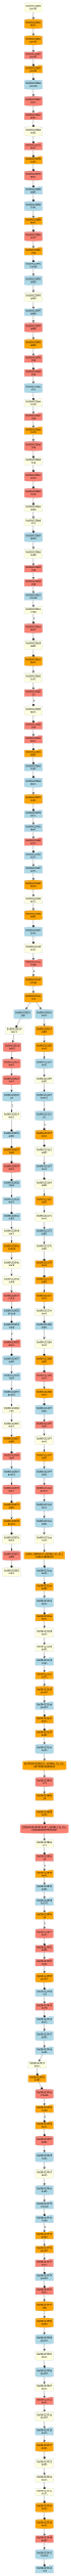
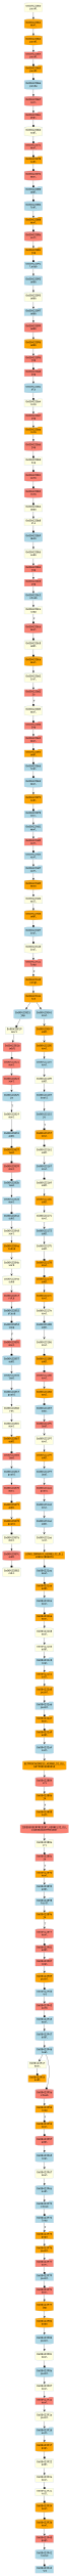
  strict digraph {
    fontname="JetBrains Mono"
    node [color=lightsteelblue fillcolor=lightblue fontname="JetBrains Mono" shape=folder style=filled]
    edge [arrowhead=box color="#000000" fontname="JetBrains Mono"]
    n1 [fillcolor=salmon label="0x004238ff\nmovl" shape=cylinder]
    n2 [fillcolor=salmon label="0x00423901\naddl"]
    n3 [fillcolor=salmon label="0x00423907\nleal"]
    n4 [fillcolor=orange label="0x00423909\npushl" shape=cylinder]
    n5 [label="0x0042394d\nleal"]
    n6 [fillcolor=lightyellow label="0x0042394f\nmovl"]
    n7 [fillcolor=orange label="0x00423954\nsubl"]
    n8 [fillcolor=salmon label="0x0042395a\nstosb" shape=cylinder]
    n9 [fillcolor=orange label="0x00423837\nleal"]
    n10 [fillcolor=salmon label="0x00423839\nmovl" shape=cylinder]
    n11 [label="0x0042383b\nleal"]
    n12 [label="0x0042383d\nmovl"]
    n13 [fillcolor=lightyellow label="0x0042387a\nmovl" shape=cylinder]
    n14 [fillcolor=salmon label="0x0042387c\naddl" shape=cylinder]
    n15 [fillcolor=lightyellow label="0x00423882\ncall" shape=cylinder]
    n16 [label="0x00423080\naddl"]
    n17 [label="0x00423086\nleal" shape=cylinder]
    n18 [fillcolor=orange label="0x00423088\nmovl"]
    n19 [fillcolor=salmon label="0x0042308a\nxorl" shape=cylinder]
    n20 [fillcolor=orange label="0x00423976\npushl"]
    n21 [fillcolor=salmon label="0x00423977\nxorl"]
    n22 [label="0x00423979\npushl"]
    n23 [fillcolor=salmon label="0x0042397c\nmovl"]
    n24 [fillcolor=salmon label="0x00423195\nleal"]
    n25 [fillcolor=lightyellow label="0x00423197\nmovl" shape=cylinder]
    n26 [fillcolor=orange label="0x00423199\naddl" shape=cylinder]
    n27 [label="0x0042319f\nleal" shape=cylinder]
    n28 [fillcolor=orange label="0x0042317a\naddl"]
    n29 [fillcolor=orange label="0x0042317c\nmovl" shape=cylinder]
    n30 [fillcolor=lightyellow label="0x0042317e\nmovl"]
    n31 [label="0x00423180\naddl"]
    n32 [fillcolor=salmon label="0x00423064\npushl"]
    n33 [fillcolor=orange label="0x00423065\npushl"]
    n34 [label="0x00423066\npusha" shape=cylinder]
    n35 [fillcolor=salmon label="0x00423067\ncall" shape=cylinder]
    n36 [fillcolor=salmon label="0x00423870\nmovl" shape=cylinder]
    n37 [fillcolor=orange label="0x00423872\naddl"]
    n38 [fillcolor=orange label="0x00423878\npushl"]
    n39 [fillcolor=lightyellow label="0x0042391a\npushl" shape=cylinder]
    n40 [label="0x0042391d\nxorl"]
    n41 [fillcolor=orange label="0x0042391f\npopl" shape=cylinder]
    n42 [fillcolor=lightyellow label="0x00423922\naddl" shape=cylinder]
    n43 [fillcolor=salmon label="0x0042306c\npopl"]
    n44 [fillcolor=lightyellow label="0x0042306d\nsubl" shape=cylinder]
    n45 [fillcolor=salmon label="0x00423073\nmovl"]
    n46 [fillcolor=orange label="0x00423078\nsubl"]
    n47 [fillcolor=salmon label="0x0042384f\nrolb" shape=cylinder]
    n48 [label="0x00423852\nstosb"]
    n49 [label="0x00423853\nloop"]
    n50 [fillcolor=salmon label="0x00423855\nmovl"]
    n51 [fillcolor=orange label="0x0042397f\njmp" shape=cylinder]
    n52 [fillcolor=orange label="0x00423982\naddb" shape=cylinder]
    n53 [label="0x0042390b\npushl" shape=cylinder]
    n54 [fillcolor=lightyellow label="0x0042390c\nmovl" shape=cylinder]
    n55 [label="0x00423947\naddl" shape=cylinder]
    n56 [fillcolor=orange label="0x004231c2\ncall"]
    n57 [fillcolor=orange label="0x004232a5\npushl" shape=cylinder]
    n58 [label="0x004232a6\npushl"]
    n59 [fillcolor=orange label="0x004232a7\nmovl"]
    n60 [fillcolor=orange label="0x00423105\nmovl" shape=cylinder]
    n61 [label="0x00423107\nmovl" shape=cylinder]
    n62 [fillcolor=lightyellow label="0x00423109\naddl"]
    n63 [label="0x0042310f\ntestl" shape=cylinder]
    n64 [fillcolor=salmon label="0x004230c6\nmovl" shape=cylinder]
    n65 [fillcolor=lightyellow label="0x004230c8\naddl" shape=cylinder]
    n66 [fillcolor=orange label="0x004230ce\nmovl" shape=cylinder]
    n67 [fillcolor=lightyellow label="0x004230d2\nincl" shape=cylinder]
    n68 [fillcolor=salmon label="0x0042307e\nmovl" shape=cylinder]
    n69 [label="0x004231a4\naddl" shape=cylinder]
    n70 [fillcolor=lightyellow label="0x004231aa\ncall" shape=cylinder]
    n71 [color=lightgrey fillcolor=orange label="LOADLIBRARYA_KERNEL32_DLL\nLOADLIBRARYA"]
    n72 [label="0x004231ac\nmovl" shape=cylinder]
    n73 [fillcolor=orange label="0x00423888\ncall"]
    n74 [color=lightgrey fillcolor=salmon label="ISDEBUGGERPRESENT_KERNEL32_DLL\nISDEBUGGERPRESENT" shape=cylinder]
    n75 [fillcolor=lightyellow label="0x0042388a\norl"]
    n76 [fillcolor=salmon label="0x0042388c\nje"]
    n77 [fillcolor=orange label="0x0042393b\nmovl" shape=cylinder]
    n78 [fillcolor=salmon label="0x00423940\npopl"]
    n79 [label="0x00423941\nleave" shape=cylinder]
    n80 [label="0x00423942\nret"]
    n81 [fillcolor=orange label="0x00423413\nxchgl" shape=cylinder]
    n82 [fillcolor=orange label="0x00423414\nret" shape=cylinder]
    n83 [label="0x00423815\njmp" shape=cylinder]
    n84 [label="0x004230fd\nmovl" shape=cylinder]
    n85 [fillcolor=lightyellow label="0x00423819\nmovl"]
    n86 [fillcolor=orange label="0x004230ff\naddl" shape=cylinder]
    n87 [fillcolor=lightyellow label="0x004230bb\nsubb" shape=cylinder]
    n88 [fillcolor=salmon label="0x004230bd\njmp"]
    n89 [fillcolor=salmon label="0x004230c0\njmp"]
    n90 [label="0x004230c3\nstosb"]
    n91 [label="0x0042390e\npushl" shape=cylinder]
    n92 [fillcolor=lightyellow label="0x0042340b\nmull"]
    n93 [fillcolor=orange label="0x0042340d\naddl" shape=cylinder]
    n94 [label="0x0042340f\nincl" shape=cylinder]
    n95 [fillcolor=lightyellow label="0x00423410\nincl" shape=cylinder]
    n96 [label="0x0042386f\npushl" shape=cylinder]
    n97 [fillcolor=salmon label="0x0042381b\naddl" shape=cylinder]
    n98 [fillcolor=salmon label="0x00423821\nmovl" shape=cylinder]
    n99 [fillcolor=salmon label="0x00423823\nxorl" shape=cylinder]
    n100 [label="0x00423825\nje" shape=cylinder]
    n101 [label="0x00423842\nsubl"]
    n102 [fillcolor=lightyellow label="0x00423848\nxorl"]
    n103 [fillcolor=orange label="0x004231b6\nmovl"]
    n104 [fillcolor=lightyellow label="0x004231b8\nmovl" shape=cylinder]
    n105 [fillcolor=lightyellow label="0x004231ba\naddl"]
    n106 [label="0x004231c0\nleal"]
    n107 [fillcolor=lightyellow label="0x00423169\naddl" shape=cylinder]
    n108 [fillcolor=orange label="0x0042316c\naddl" shape=cylinder]
    n109 [fillcolor=lightyellow label="0x00423171\nmovl" shape=cylinder]
    n110 [label="0x00423173\naddl"]
    n111 [fillcolor=lightyellow label="0x0042382f\nmovl"]
    n112 [label="0x00423831\naddl"]
    n113 [fillcolor=salmon label="0x00423099\naddb" shape=cylinder]
    n114 [fillcolor=orange label="0x0042309b\naddb" shape=cylinder]
    n115 [fillcolor=salmon label="0x0042309d\njmp"]
    n116 [fillcolor=salmon label="0x004230a0\njmp"]
    n117 [label="0x004232af\ncall" shape=cylinder]
    n118 [color=lightgrey fillcolor=orange label="GETPROCADDRESS_KERNEL32_DLL\nGETPROCADDRESS" shape=cylinder]
    n119 [fillcolor=salmon label="0x00423884\norl" shape=cylinder]
    n120 [fillcolor=orange label="0x00423886\nje"]
    n121 [label="0x00423857\naddl" shape=cylinder]
    n122 [label="0x0042385d\nleal"]
    n123 [label="0x0042385f\npushl"]
    n124 [fillcolor=lightyellow label="0x004230c4\nloop"]
    n125 [fillcolor=orange label="0x00423890\nmovl"]
    n126 [label="0x00423892\naddl"]
    n127 [label="0x00423898\ntestl"]
    n128 [fillcolor=lightyellow label="0x00423161\naddl" shape=cylinder]
    n129 [label="0x00423167\nmovl"]
    n130 [label="0x00423407\nxorl"]
    n131 [fillcolor=orange label="0x00423409\nmovb" shape=cylinder]
    n132 [fillcolor=lightyellow label="0x00423860\nret"]
    n133 [fillcolor=lightyellow label="0x00423865\nmovl"]
    n134 [fillcolor=orange label="0x00423867\naddl"]
    n135 [fillcolor=salmon label="0x004231a1\npushl" shape=cylinder]
    n136 [fillcolor=orange label="0x0042395b\nloop"]
    n137 [fillcolor=orange label="0x0042395d\nmovl"]
    n138 [fillcolor=salmon label="0x0042395f\naddl" shape=cylinder]
    n139 [fillcolor=lightyellow label="0x00423095\naddb" shape=cylinder]
    n140 [label="0x00423097\naddb"]
    n141 [fillcolor=lightyellow label="0x00423186\nmovl" shape=cylinder]
    n142 [fillcolor=orange label="0x00423188\naddl" shape=cylinder]
    n143 [fillcolor=salmon label="0x0042318b\nmovl" shape=cylinder]
    n144 [label="0x0042390a\nret"]
    n145 [fillcolor=salmon label="0x00423943\nxorb"]
    n146 [label="0x0042318f\naddl" shape=cylinder]
    n147 [fillcolor=orange label="0x004231ae\naddl"]
    n148 [label="0x004231b4\nmovl" shape=cylinder]
    n149 [label="0x004230f8\ncall"]
    n150 [label="0x00423401\nmovl"]
    n151 [fillcolor=salmon label="0x00423403\nxorl"]
    n152 [label="0x00423405\nxorl"]
    n153 [fillcolor=orange label="0x004230e5\naddl"]
    n154 [label="0x004230eb\nleal"]
    n155 [label="0x004230ed\nmovl" shape=cylinder]
    n156 [fillcolor=orange label="0x004230f2\nsubl" shape=cylinder]
    n157 [label="0x004230b9\ndecb" shape=cylinder]
    n158 [fillcolor=salmon label="0x004230a7\njmp"]
    n159 [fillcolor=orange label="0x004230aa\nrorb"]
    n160 [fillcolor=salmon label="0x004230ad\njmp" shape=cylinder]
    n161 [fillcolor=lightyellow label="0x004230b0\nnop"]
    n162 [label="0x00423973\nloop"]
    n163 [fillcolor=orange label="0x00423975\npopa"]
    n164 [fillcolor=salmon label="0x00423411\nloop"]
    n165 [fillcolor=salmon label="0x004230d3\njs"]
    n166 [fillcolor=lightyellow label="0x004230d5\nmovl" shape=cylinder]
    n167 [fillcolor=orange label="0x0042389e\nje"]
    n168 [fillcolor=salmon label="0x0042386d\nleal"]
    n169 [label="0x00423965\nleal" shape=cylinder]
    n170 [label="0x004231a2\nmovl" shape=cylinder]
    n171 [label="0x00423945\nmovl"]
    n172 [label="0x00423093\naddb" shape=cylinder]
    n173 [fillcolor=lightyellow label="0x0042392a\nmovl"]
    n174 [fillcolor=lightyellow label="0x00423931\nroll"]
    n175 [fillcolor=orange label="0x00423934\nmovl" shape=cylinder]
    n176 [label="0x00423115\nje" shape=cylinder]
    n177 [fillcolor=orange label="0x0042315f\nmovl" shape=cylinder]
    n178 [fillcolor=lightyellow label="0x0042384d\nsubb" shape=cylinder]
    n179 [fillcolor=orange label="0x0042318d\nmovl" shape=cylinder]
    n180 [color=lightgrey fillcolor=lightyellow label="0x00423060\npushl" shape=cylinder]
    n181 [fillcolor=orange label="0x00423061\nmovl" shape=cylinder]
    n182 [fillcolor=orange label="0x00423063\npushl" shape=cylinder]
    n183 [fillcolor=salmon label="0x004230e3\nmovl"]
    n184 [fillcolor=lightyellow label="0x00423175\naddl"]
    n185 [fillcolor=orange label="0x00423178\nmovl"]
    n186 [fillcolor=orange label="0x0042384a\nlodsb" shape=cylinder]
    n187 [fillcolor=lightyellow label="0x004230a4\nrolb"]
    n188 [fillcolor=orange label="0x0042308c\njmp"]
    n189 [label="0x004230a3\nstc" shape=cylinder]
    n190 [fillcolor=lightyellow label="0x0042390f\nmovl"]
    n191 [fillcolor=salmon label="0x00423913\nmovl"]
    n192 [fillcolor=salmon label="0x004230b1\nxorb" shape=cylinder]
    n193 [fillcolor=salmon label="0x004230b3\nrorb" shape=cylinder]
    n194 [fillcolor=lightyellow label="0x004230b6\naddb"]
    n195 [fillcolor=lightyellow label="0x004230b8\nclc"]
    n196 [label="0x00423092\nlodsb"]
    n197 [fillcolor=lightyellow label="0x00423967\nmovl" shape=cylinder]
    n198 [label="0x0042396c\nsubl" shape=cylinder]
    n199 [label="0x00423972\nstosb"]
    n200 [fillcolor=salmon label="0x004230db\njmp"]
    n201 [fillcolor=orange label="0x004232a9\naddl"]
    n202 [fillcolor=lightyellow label="0x0042384b\nxorb" shape=cylinder]
    n1 -> n2
    n2 -> n3 [arrowhead=normal]
    n3 -> n4 [arrowhead=vee]
    n4 -> n144
    n5 -> n6 [arrowhead=vee]
    n6 -> n7
-   n7 -> n8
+   n5 -> n8
    n8 -> n136 [arrowhead=normal]
    n9 -> n10
    n10 -> n11
    n11 -> n12 [arrowhead=normal]
    n12 -> n101
    n13 -> n14 [arrowhead=normal]
    n14 -> n15
    n16 -> n17
    n17 -> n18 [arrowhead=vee]
    n18 -> n19
    n19 -> n188 [arrowhead=normal]
    n20 -> n21 [arrowhead=normal]
    n21 -> n22
    n22 -> n23
    n23 -> n51 [arrowhead=normal]
    n24 -> n25 [arrowhead=vee]
    n25 -> n26 [arrowhead=normal]
    n26 -> n27 [arrowhead=vee]
    n27 -> n135 [arrowhead=vee]
    n28 -> n29 [arrowhead=normal]
    n29 -> n30 [arrowhead=normal]
    n30 -> n31
    n31 -> n141 [arrowhead=vee]
    n32 -> n33
    n33 -> n34
    n34 -> n35 [arrowhead=normal]
    n35 -> n43 [arrowhead=normal]
    n36 -> n37
    n37 -> n38 [arrowhead=vee]
    n38 -> n13
    n39 -> n40 [arrowhead=vee]
    n40 -> n41 [arrowhead=vee]
    n41 -> n42
    n42 -> n173 [arrowhead=normal]
    n43 -> n44
    n44 -> n45
    n45 -> n46
    n46 -> n68
    n47 -> n48 [arrowhead=normal]
    n48 -> n49
    n49 -> n50 [arrowhead=vee label=F]
    n50 -> n121
    n51 -> n52 [arrowhead=vee]
    n52 -> n53 [arrowhead=normal]
    n53 -> n54 [arrowhead=normal]
    n54 -> n91
    n55 -> n5 [arrowhead=normal]
    n56 -> n57 [arrowhead=normal]
    n57 -> n58 [arrowhead=normal]
    n58 -> n59
    n59 -> n201
    n60 -> n61 [arrowhead=normal]
    n61 -> n62 [arrowhead=vee]
    n62 -> n63 [arrowhead=normal]
    n63 -> n176 [arrowhead=normal]
    n64 -> n65
    n65 -> n66
    n66 -> n67 [arrowhead=normal]
    n67 -> n165 [arrowhead=vee]
    n68 -> n16
    n69 -> n70 [arrowhead=vee]
    n70 -> n71 [arrowhead=normal]
    n71 -> n72
    n72 -> n147
    n73 -> n74
    n74 -> n75 [arrowhead=vee]
    n75 -> n76
    n76 -> n125 [arrowhead=vee label=T]
    n77 -> n78 [arrowhead=vee]
    n78 -> n79 [arrowhead=normal]
    n79 -> n80
    n81 -> n82 [arrowhead=vee]
    n82 -> n83 [arrowhead=normal]
    n82 -> n84 [arrowhead=normal]
    n83 -> n85
    n84 -> n86 [arrowhead=vee]
    n85 -> n97 [arrowhead=vee]
    n86 -> n60 [arrowhead=vee]
    n87 -> n88 [arrowhead=vee]
    n88 -> n89 [arrowhead=normal]
    n89 -> n90 [arrowhead=vee]
    n90 -> n124 [arrowhead=vee]
    n91 -> n190 [arrowhead=normal]
    n92 -> n93 [arrowhead=normal]
    n93 -> n94
    n94 -> n95
    n95 -> n164 [arrowhead=vee]
    n96 -> n36 [arrowhead=normal]
    n97 -> n98
    n98 -> n99 [arrowhead=vee]
    n99 -> n100 [arrowhead=vee]
    n100 -> n111 [arrowhead=normal label=T]
    n101 -> n102 [arrowhead=vee]
    n102 -> n186 [arrowhead=normal]
    n103 -> n104 [arrowhead=normal]
    n104 -> n105 [arrowhead=vee]
    n105 -> n106 [arrowhead=normal]
    n106 -> n56 [arrowhead=normal]
    n107 -> n108 [arrowhead=normal]
    n108 -> n109 [arrowhead=normal]
    n109 -> n110 [arrowhead=vee]
    n110 -> n184 [arrowhead=normal]
    n111 -> n112
    n112 -> n9
    n113 -> n114 [arrowhead=vee]
    n114 -> n115 [arrowhead=vee]
    n115 -> n116
    n116 -> n189 [arrowhead=vee]
    n117 -> n118 [arrowhead=vee]
    n118 -> n119 [arrowhead=vee]
    n119 -> n120 [arrowhead=normal]
+   n120 -> n73 [arrowhead=vee label=F]
    n121 -> n122 [arrowhead=vee]
    n122 -> n123 [arrowhead=vee]
    n123 -> n132 [arrowhead=normal]
    n124 -> n64 [label=F]
    n125 -> n126 [arrowhead=vee]
    n126 -> n127 [arrowhead=vee]
    n127 -> n167 [arrowhead=vee]
    n128 -> n129 [arrowhead=vee]
    n129 -> n107
    n130 -> n131 [arrowhead=vee]
    n131 -> n92 [arrowhead=normal]
    n132 -> n133 [arrowhead=vee]
    n133 -> n134 [arrowhead=vee]
    n134 -> n168
    n135 -> n170 [arrowhead=vee]
    n136 -> n137 [label=F]
    n137 -> n138
    n138 -> n169 [arrowhead=normal]
    n139 -> n140 [arrowhead=vee]
    n140 -> n113 [arrowhead=normal]
    n141 -> n142
    n142 -> n143
    n143 -> n179 [arrowhead=vee]
    n144 -> n145 [arrowhead=vee]
    n145 -> n171
    n146 -> n24 [arrowhead=vee]
    n147 -> n148 [arrowhead=vee]
    n148 -> n103
    n149 -> n150 [arrowhead=normal]
    n150 -> n151 [arrowhead=vee]
    n151 -> n152
    n152 -> n130 [arrowhead=vee]
    n153 -> n154
    n154 -> n155
    n155 -> n156 [arrowhead=vee]
    n156 -> n149
    n157 -> n87 [arrowhead=normal]
    n158 -> n159 [arrowhead=vee]
    n159 -> n160 [arrowhead=normal]
    n160 -> n161
    n161 -> n192
    n162 -> n163 [arrowhead=vee label=F]
    n163 -> n20 [arrowhead=normal]
    n164 -> n81 [arrowhead=normal label=F]
    n165 -> n166 [label=F]
    n166 -> n200
    n167 -> n1 [arrowhead=vee label=T]
    n168 -> n96 [arrowhead=vee]
    n169 -> n197 [arrowhead=vee]
    n170 -> n69 [arrowhead=vee]
    n171 -> n55 [arrowhead=normal]
    n172 -> n139 [arrowhead=normal]
    n173 -> n174
    n174 -> n175
    n175 -> n77
    n176 -> n177 [label=T]
    n177 -> n128
    n178 -> n47 [arrowhead=vee]
    n179 -> n146
    n180 -> n181 [arrowhead=vee]
    n181 -> n182 [arrowhead=normal]
    n182 -> n32 [arrowhead=vee]
    n183 -> n153
    n184 -> n185
    n185 -> n28
    n186 -> n202 [arrowhead=vee]
    n187 -> n158 [arrowhead=vee]
    n188 -> n196
    n189 -> n187
    n190 -> n191 [arrowhead=normal]
    n191 -> n39 [arrowhead=vee]
    n192 -> n193
    n193 -> n194
    n194 -> n195 [arrowhead=normal]
    n195 -> n157
    n196 -> n172 [arrowhead=normal]
    n197 -> n198 [arrowhead=normal]
    n198 -> n199 [arrowhead=normal]
    n199 -> n162
    n200 -> n183 [arrowhead=normal]
    n201 -> n117 [arrowhead=vee]
    n202 -> n178 [arrowhead=vee]
  }
